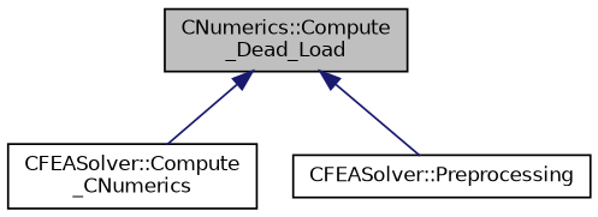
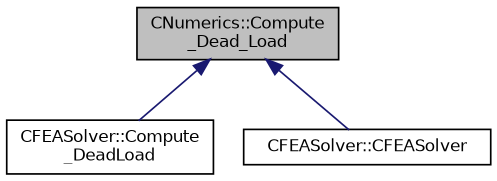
  digraph {
    rankdir=TB
    node [color=black fillcolor=white fontname=Helvetica fontsize=10 shape=record style=filled]
    edge [color=midnightblue dir=back fontname=Helvetica fontsize=10 labelfontname=Helvetica labelfontsize=10 style=solid]
    n1 [fillcolor=grey75 fontcolor=black height=0.2 label="CNumerics::Compute\l_Dead_Load" width=0.4]
-   n2 [height=0.2 label="CFEASolver::Compute\l_CNumerics" width=0.4]
-   n3 [height=0.2 label="CFEASolver::Preprocessing" width=0.4]
+   n2 [height=0.2 label="CFEASolver::Compute\l_DeadLoad" width=0.4]
+   n3 [height=0.2 label="CFEASolver::CFEASolver" width=0.4]
    n1 -> n2
    n1 -> n3
  }
